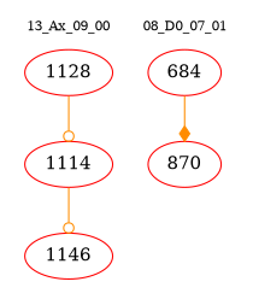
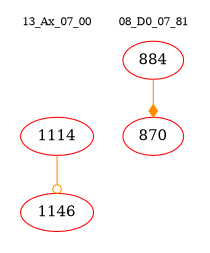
  digraph {
    node [color=red]
    edge [arrowhead=odot color=darkorange]
-   n1 [label=1128]
    n2 [label=1114]
    n3 [label=1146]
-   n4 [label=684]
+   n4 [label=884]
    n5 [label=870]
    subgraph cluster_1 {
      color=white
      fontsize=10
-     label="13_Ax_09_00"
-     n1
+     label="13_Ax_07_00"
      n2
      n3
    }
    subgraph cluster_2 {
      color=white
      fontsize=10
-     label="08_D0_07_01"
+     label="08_D0_07_81"
      n4
      n5
    }
-   n1 -> n2
    n2 -> n3
    n4 -> n5 [arrowhead=diamond]
  }
